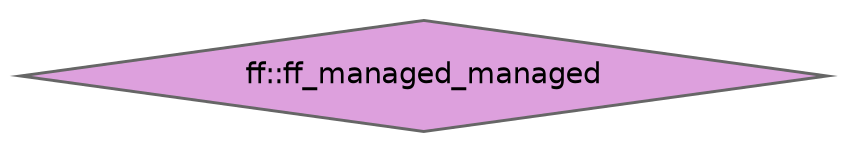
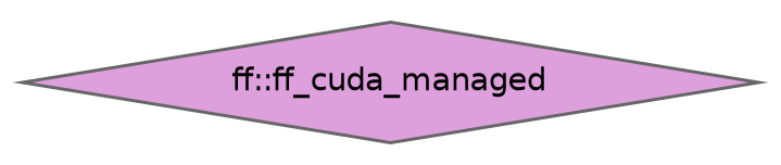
  digraph {
    rankdir=LR
-   n1 [color=grey40 fillcolor=plum fontname=Helvetica fontsize=10 height=0.2 label="ff::ff_managed_managed" shape=diamond style=filled width=0.4]
+   n1 [color=grey40 fillcolor=plum fontname=Helvetica fontsize=10 height=0.2 label="ff::ff_cuda_managed" shape=diamond style=filled width=0.4]
  }
